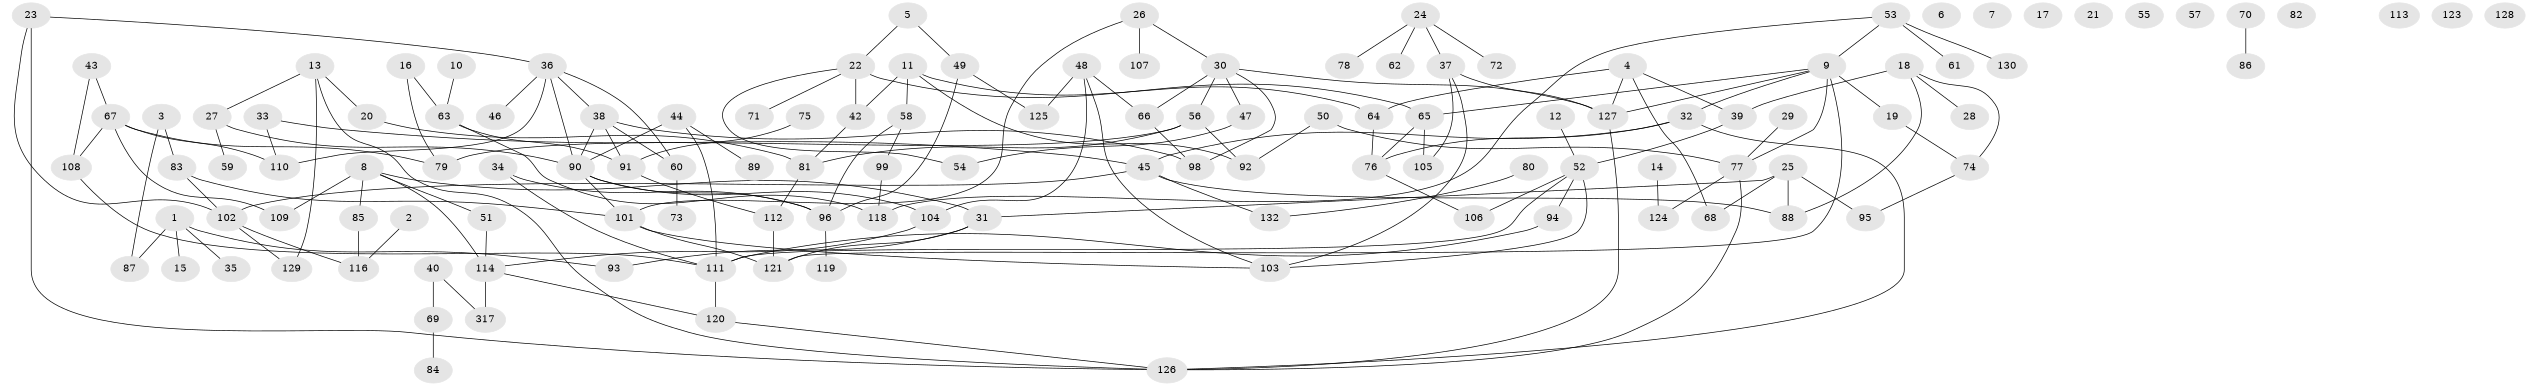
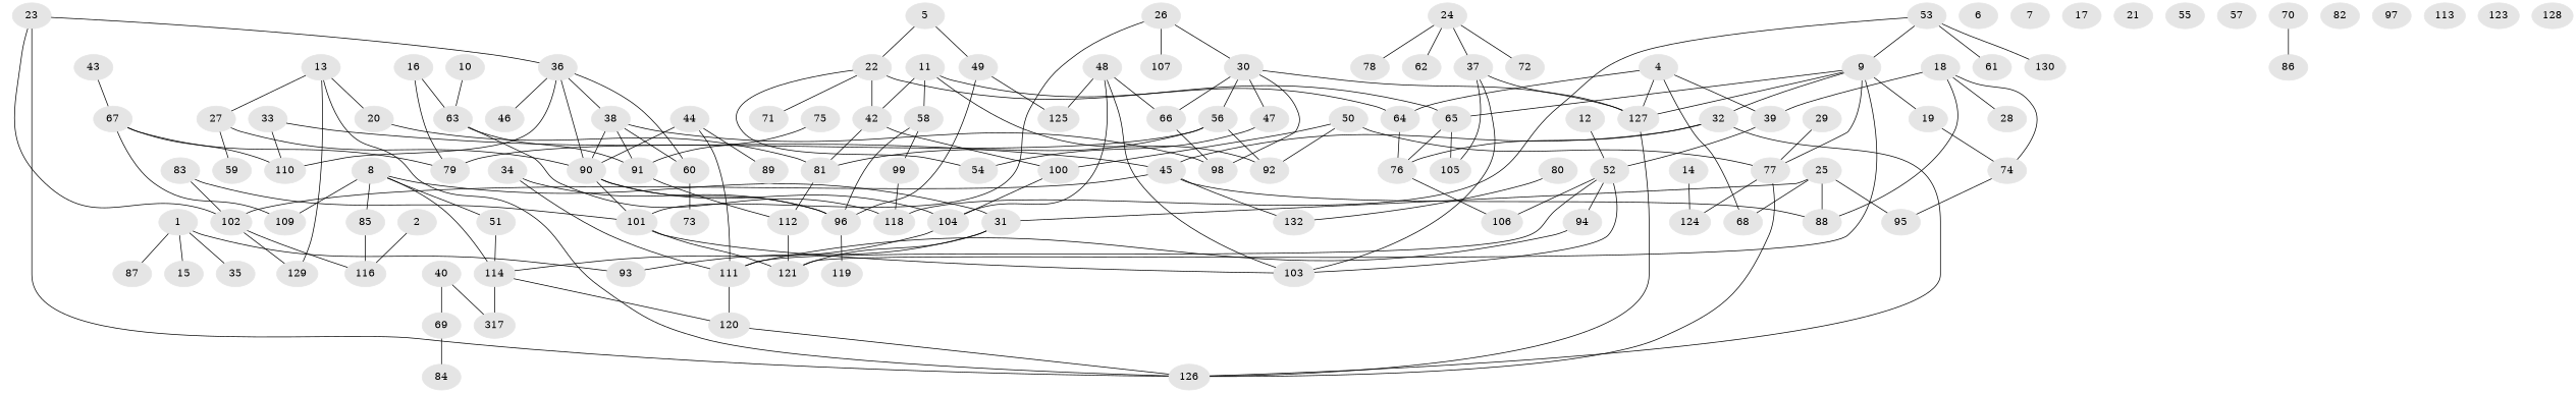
  graph {
    node [color=gray90 style=filled]
    1
    15
    35
    87
    93
    2
    116
-   3
    83
    102
    101
    4
    39
    64
    68
    127
    52
    76
    126
    5
    22
    49
    65
    42
    54
    71
    96
    125
    6
    7
    8
    31
    51
    85
    109
    114
    121
    n38 [label=317]
    120
    9
    19
    32
    77
    74
    45
    105
    124
    10
    63
    91
    118
    11
    58
    92
    81
+   100
    99
    12
    111
    103
    94
    106
    13
    20
    27
    129
    59
    90
    14
    16
    79
    17
    18
    28
    88
    95
    112
    21
    23
    36
    110
    38
    46
    60
    24
    78
    37
    62
    72
    25
    26
    30
    107
    47
    56
    66
    98
    104
    29
    n100 [label=132]
    33
    34
    119
    73
    40
    69
    84
    43
    67
-   108
    44
    89
    48
    50
    53
    61
    130
    55
    57
    70
    86
    75
    80
    82
+   97
    113
    123
    128
    1 -- 15
    1 -- 35
    1 -- 87
    1 -- 93
    2 -- 116
-   3 -- 87
-   3 -- 83
    83 -- 102
    83 -- 101
    102 -- 116
    102 -- 129
    101 -- 121
    101 -- 103
    4 -- 39
    4 -- 64
    4 -- 68
    4 -- 127
    39 -- 52
    64 -- 76
    127 -- 126
    52 -- 111
    52 -- 103
    52 -- 94
    52 -- 106
    76 -- 106
    5 -- 22
    5 -- 49
    22 -- 65
    22 -- 42
    22 -- 54
    22 -- 71
    49 -- 96
    49 -- 125
    65 -- 76
    65 -- 105
    42 -- 81
+   42 -- 100
    96 -- 119
    8 -- 31
    8 -- 51
    8 -- 85
    8 -- 109
    8 -- 114
    31 -- 93
    31 -- 121
    51 -- 114
    85 -- 116
    114 -- n38
    114 -- 120
    120 -- 126
    9 -- 127
    9 -- 65
    9 -- 121
    9 -- 19
    9 -- 32
    9 -- 77
    19 -- 74
    32 -- 76
    32 -- 126
    32 -- 45
    77 -- 126
    77 -- 124
    74 -- 95
    45 -- 102
    45 -- 88
    45 -- n100
    10 -- 63
    63 -- 91
    63 -- 118
    91 -- 112
    11 -- 64
    11 -- 42
    11 -- 58
    11 -- 92
    58 -- 96
    58 -- 99
    81 -- 112
+   100 -- 104
    99 -- 118
    12 -- 52
    111 -- 120
    94 -- 111
    13 -- 126
    13 -- 20
    13 -- 27
    13 -- 129
    20 -- 81
    27 -- 59
    27 -- 90
    90 -- 101
    90 -- 96
    90 -- 104
    14 -- 124
    16 -- 63
    16 -- 79
    18 -- 39
    18 -- 74
    18 -- 28
    18 -- 88
    112 -- 121
    23 -- 102
    23 -- 126
    23 -- 36
    36 -- 90
    36 -- 110
    36 -- 38
    36 -- 46
    36 -- 60
    38 -- 91
    38 -- 90
    38 -- 60
    38 -- 98
    60 -- 73
    24 -- 78
    24 -- 37
    24 -- 62
    24 -- 72
    37 -- 127
    37 -- 105
    37 -- 103
    25 -- 68
    25 -- 31
    25 -- 88
    25 -- 95
    26 -- 101
    26 -- 30
    26 -- 107
    30 -- 127
    30 -- 47
    30 -- 56
    30 -- 66
    30 -- 98
    47 -- 54
    56 -- 92
    56 -- 81
    56 -- 79
    66 -- 98
    104 -- 114
    29 -- 77
    33 -- 45
    33 -- 110
    34 -- 96
    34 -- 111
    40 -- n38
    40 -- 69
    69 -- 84
    43 -- 67
-   43 -- 108
    67 -- 109
    67 -- 79
    67 -- 110
-   67 -- 108
-   108 -- 111
    44 -- 111
    44 -- 90
    44 -- 89
    48 -- 125
    48 -- 103
    48 -- 66
    48 -- 104
    50 -- 77
    50 -- 92
+   50 -- 100
    53 -- 9
    53 -- 118
    53 -- 61
    53 -- 130
    70 -- 86
    75 -- 91
    80 -- n100
  }
